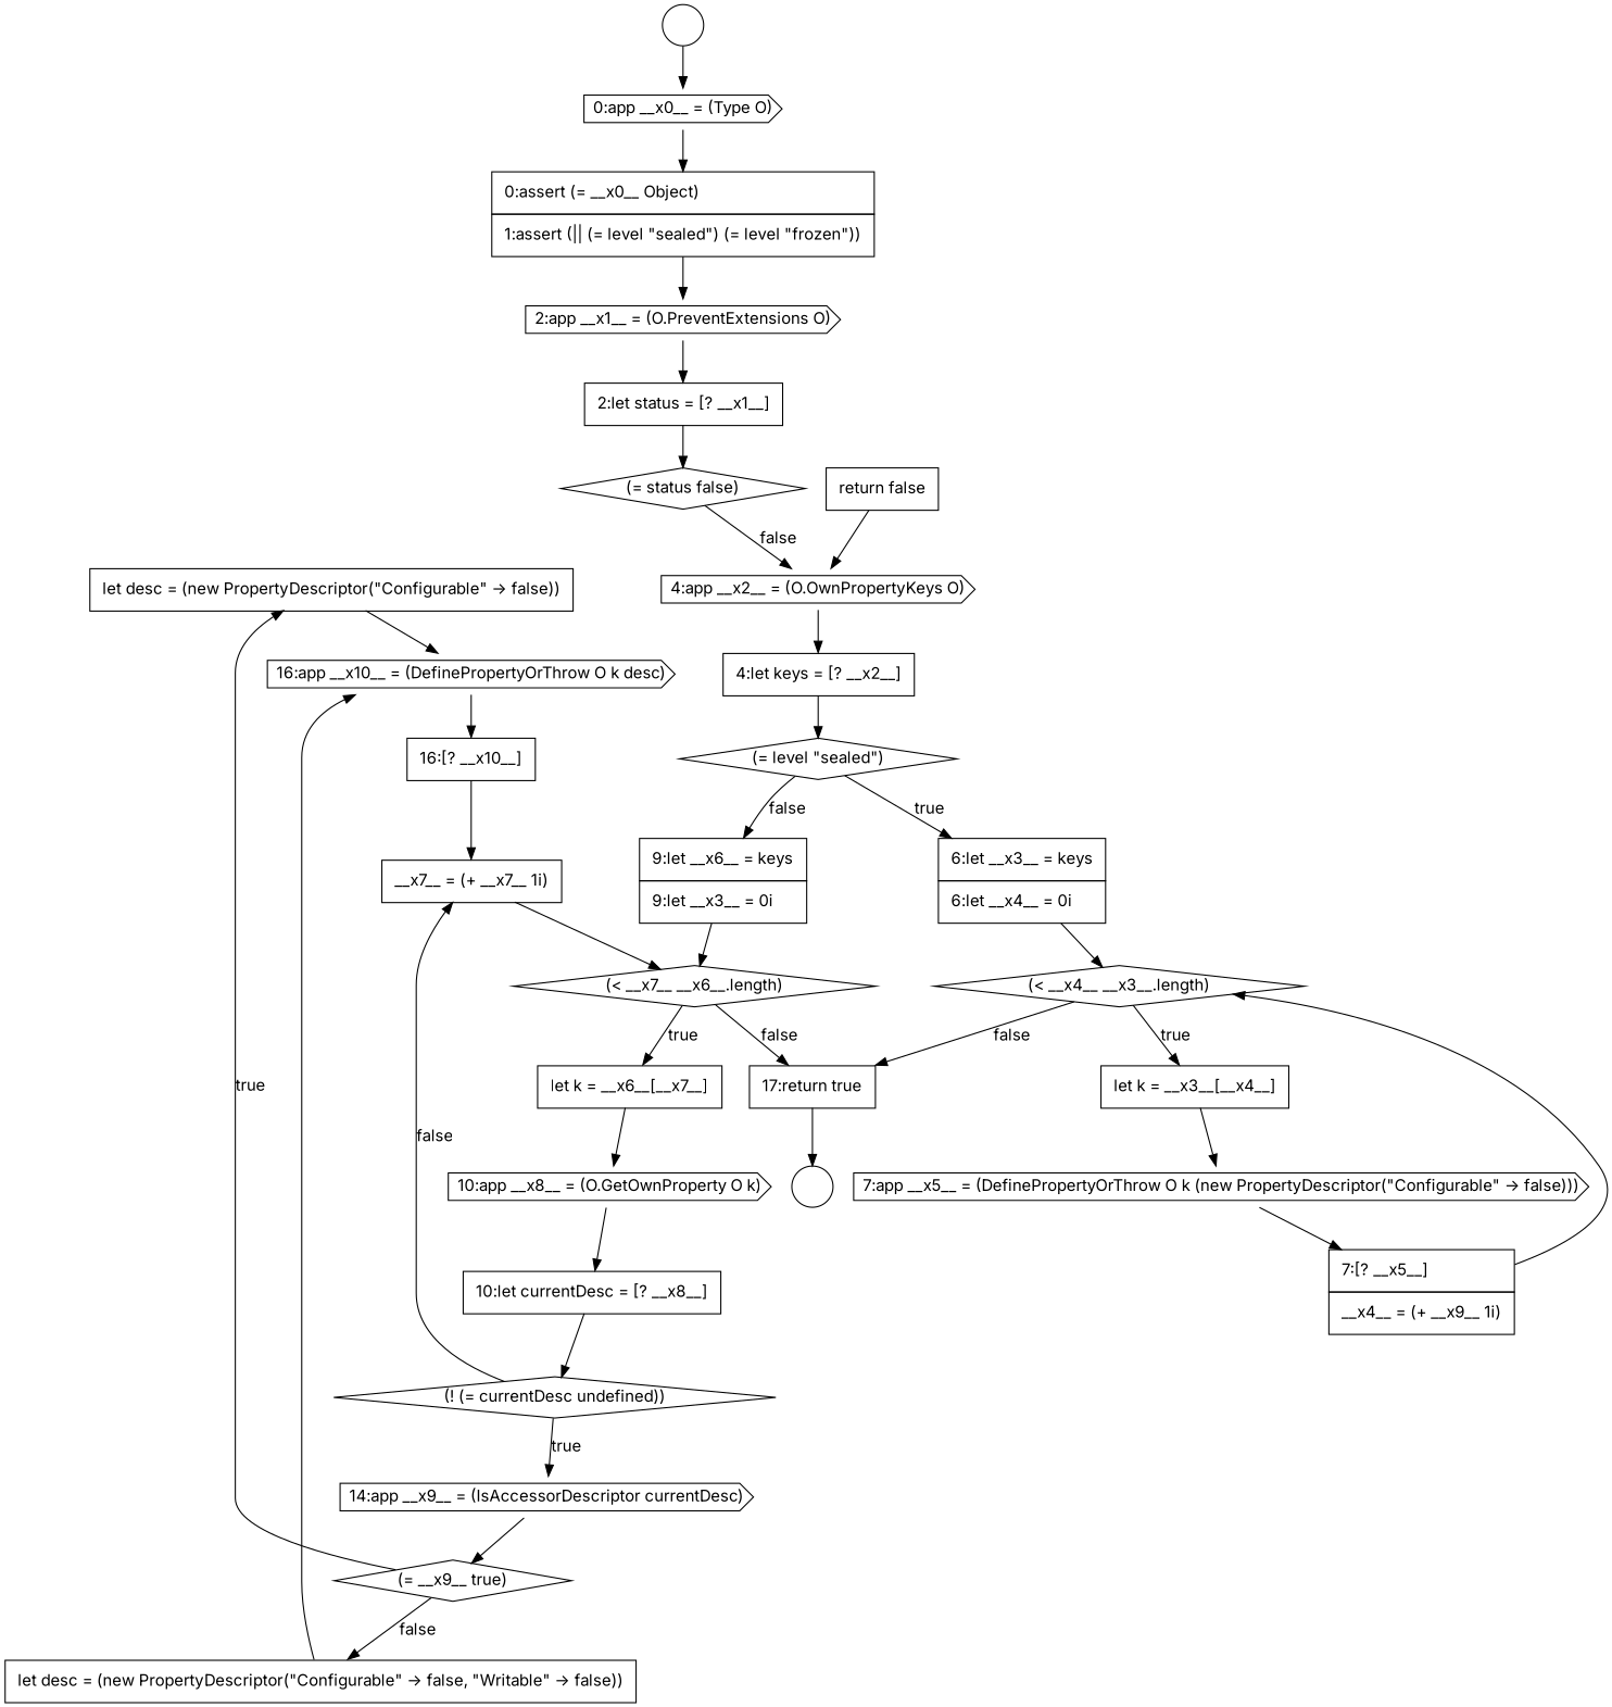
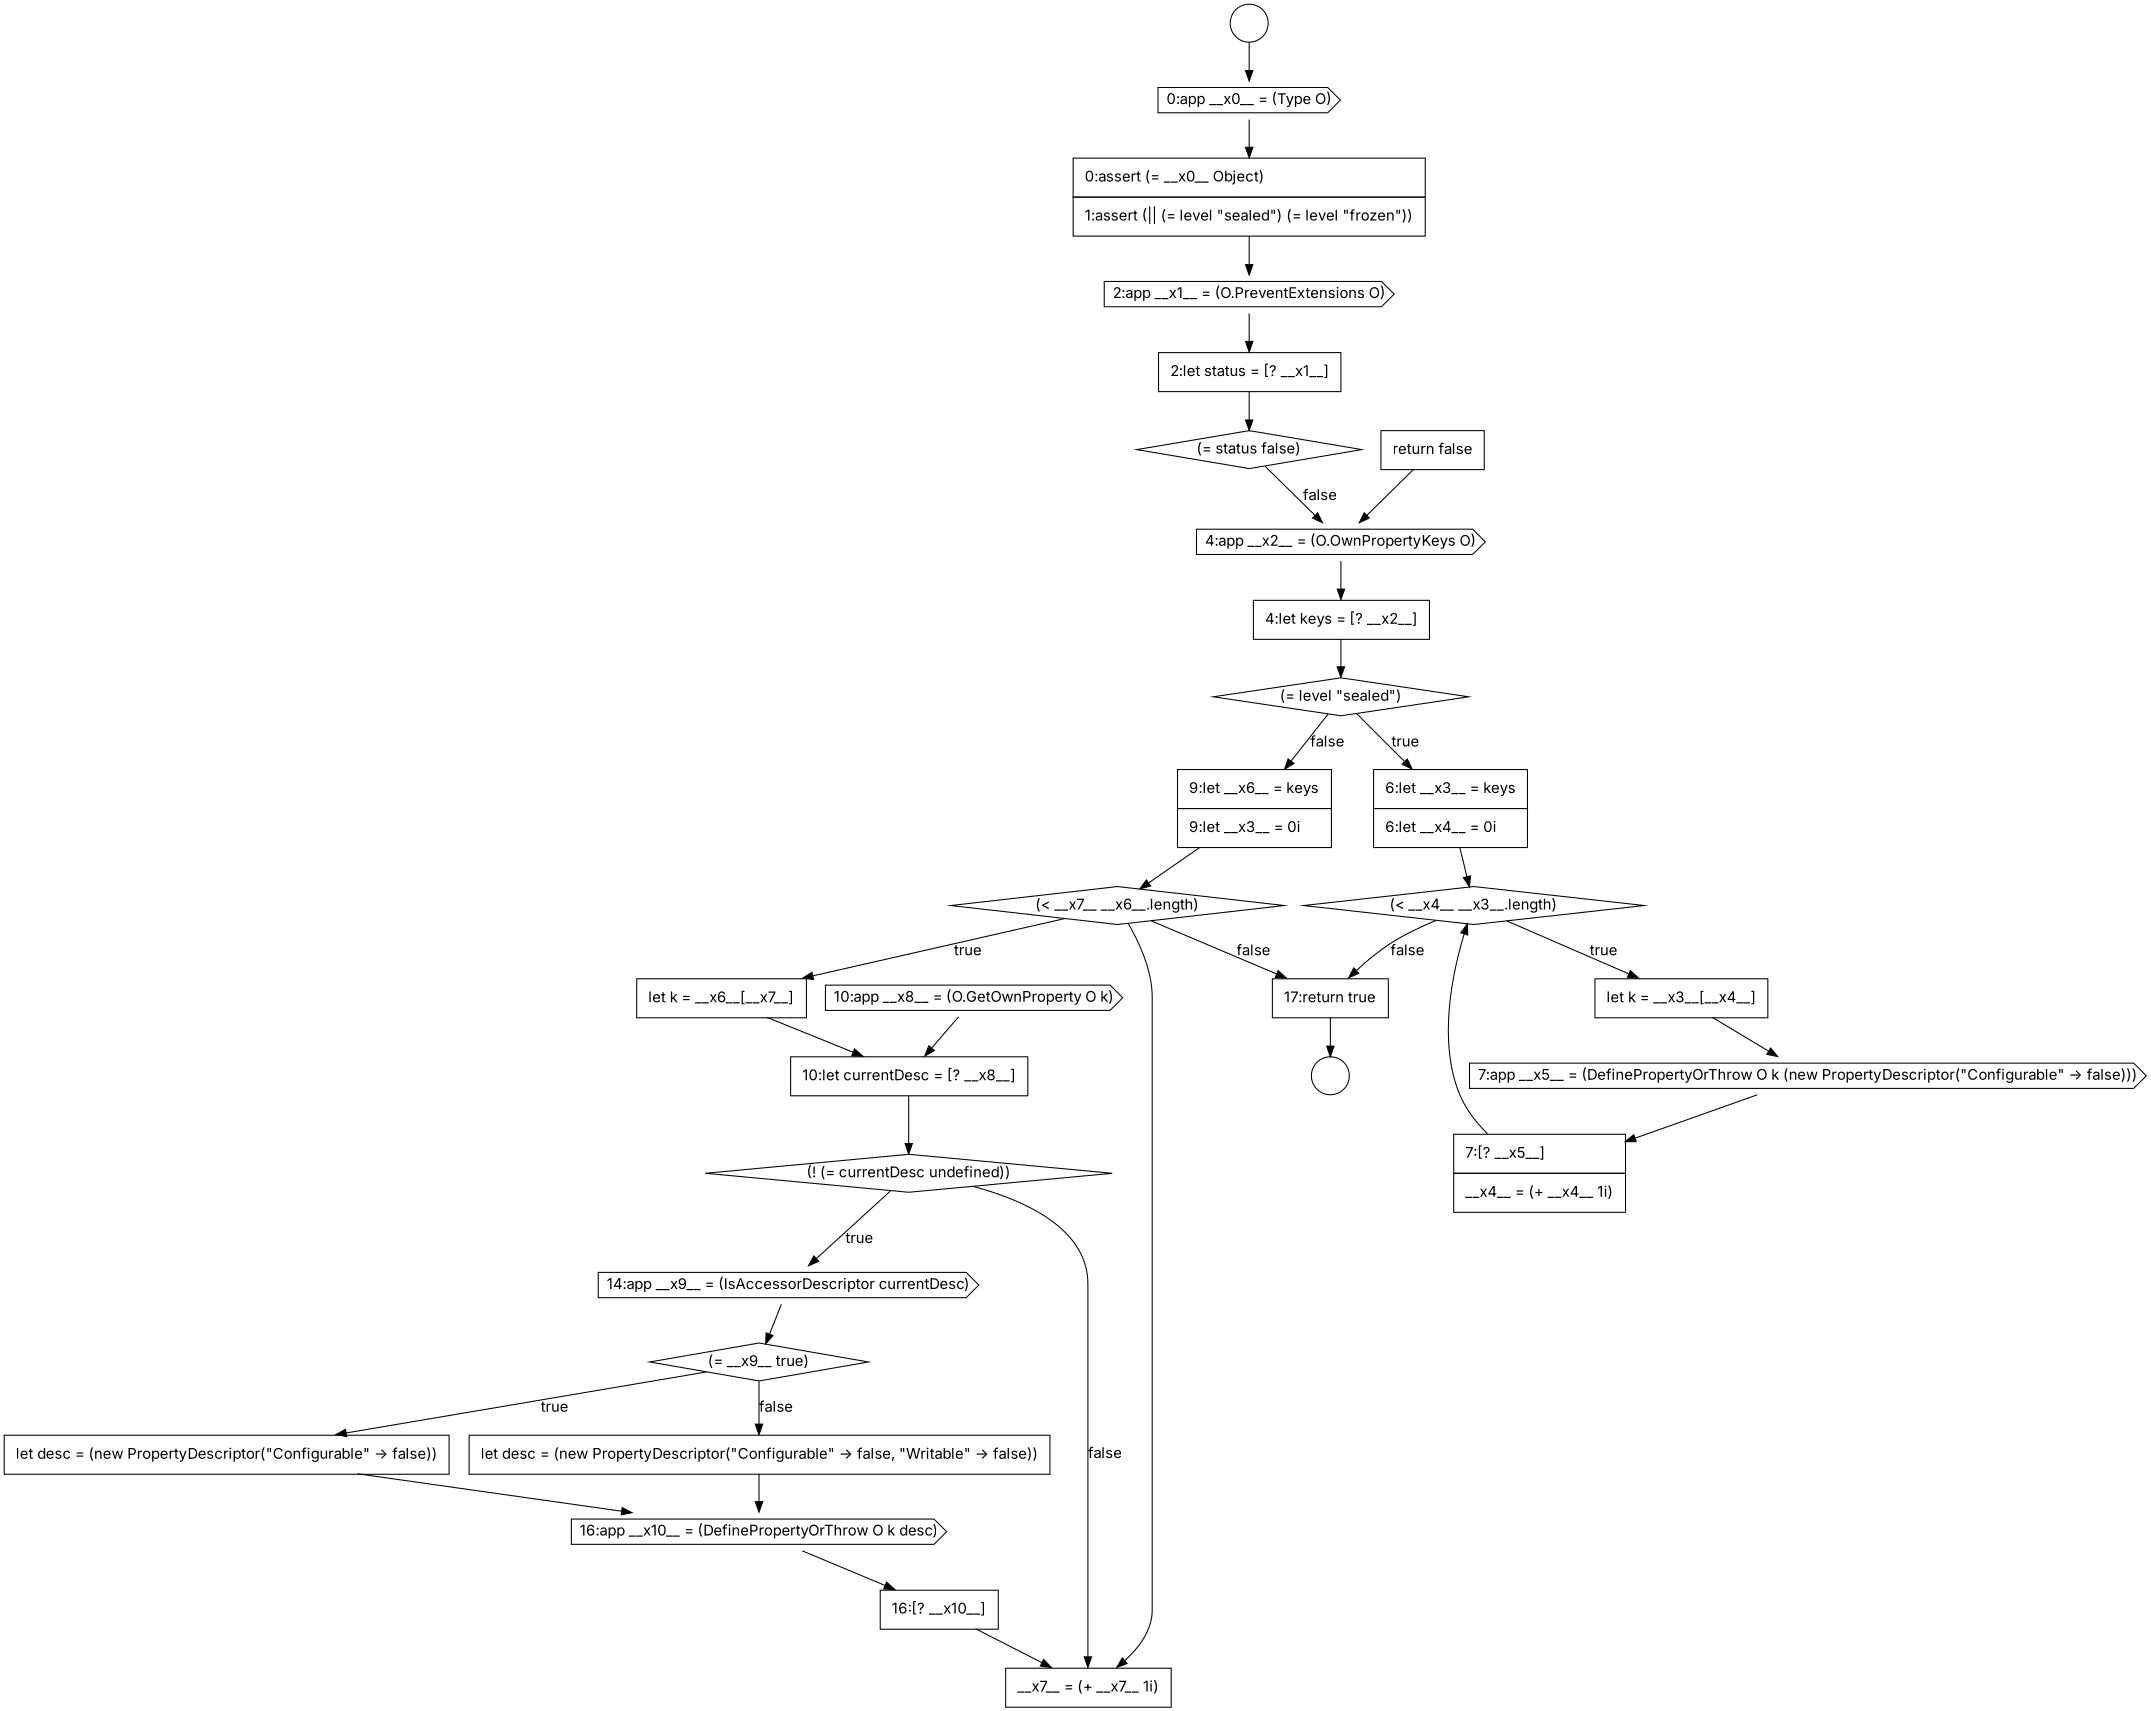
  digraph {
    fontname=Inter
    node [color=black fillcolor=white fontname=Inter shape=none style=filled]
    edge [color=black fontname=Inter]
    n1 [label=<<font color="black">     <table border="0" cellborder="1" cellspacing="0" cellpadding="10">       <tr><td align="left">let desc = (new PropertyDescriptor(&quot;Configurable&quot; -&gt; false))</td></tr>     </table>   </font>> margin=0]
    n2 [label=<<font color="black">16:app __x10__ = (DefinePropertyOrThrow O k desc)</font>> shape=cds]
    n3 [label=<<font color="black">     <table border="0" cellborder="1" cellspacing="0" cellpadding="10">       <tr><td align="left">16:[? __x10__]</td></tr>     </table>   </font>> margin=0]
    n4 [label=<<font color="black">     <table border="0" cellborder="1" cellspacing="0" cellpadding="10">       <tr><td align="left">0:assert (= __x0__ Object)</td></tr>       <tr><td align="left">1:assert (|| (= level &quot;sealed&quot;) (= level &quot;frozen&quot;))</td></tr>     </table>   </font>> margin=0]
    n5 [label=<<font color="black">2:app __x1__ = (O.PreventExtensions O)</font>> shape=cds]
    n6 [label=<<font color="black">     <table border="0" cellborder="1" cellspacing="0" cellpadding="10">       <tr><td align="left">2:let status = [? __x1__]</td></tr>     </table>   </font>> margin=0]
-   n7 [label=<<font color="black">     <table border="0" cellborder="1" cellspacing="0" cellpadding="10">       <tr><td align="left">7:[? __x5__]</td></tr>       <tr><td align="left">__x4__ = (+ __x9__ 1i)</td></tr>     </table>   </font>> margin=0]
+   n7 [label=<<font color="black">     <table border="0" cellborder="1" cellspacing="0" cellpadding="10">       <tr><td align="left">7:[? __x5__]</td></tr>       <tr><td align="left">__x4__ = (+ __x4__ 1i)</td></tr>     </table>   </font>> margin=0]
    n8 [label=<<font color="black">(&lt; __x4__ __x3__.length)</font>> shape=diamond]
    n9 [label=<<font color="black">     <table border="0" cellborder="1" cellspacing="0" cellpadding="10">       <tr><td align="left">17:return true</td></tr>     </table>   </font>> margin=0]
    n10 [label=<<font color="black">     <table border="0" cellborder="1" cellspacing="0" cellpadding="10">       <tr><td align="left">let k = __x3__[__x4__]</td></tr>     </table>   </font>> margin=0]
    n11 [label=<<font color="black">(= status false)</font>> shape=diamond]
    n12 [label=<<font color="black">4:app __x2__ = (O.OwnPropertyKeys O)</font>> shape=cds]
    n13 [label=<<font color="black">     <table border="0" cellborder="1" cellspacing="0" cellpadding="10">       <tr><td align="left">let k = __x6__[__x7__]</td></tr>     </table>   </font>> margin=0]
    n14 [label=<<font color="black">10:app __x8__ = (O.GetOwnProperty O k)</font>> shape=cds]
    n15 [label=<<font color="black">     <table border="0" cellborder="1" cellspacing="0" cellpadding="10">       <tr><td align="left">10:let currentDesc = [? __x8__]</td></tr>     </table>   </font>> margin=0]
    n16 [label=" " shape=circle]
    n17 [label=<<font color="black">7:app __x5__ = (DefinePropertyOrThrow O k (new PropertyDescriptor(&quot;Configurable&quot; -&gt; false)))</font>> shape=cds]
    n18 [label=" " shape=circle]
    n19 [label=<<font color="black">0:app __x0__ = (Type O)</font>> shape=cds]
    n20 [label=<<font color="black">(&lt; __x7__ __x6__.length)</font>> shape=diamond]
    n21 [label=<<font color="black">(! (= currentDesc undefined))</font>> shape=diamond]
    n22 [label=<<font color="black">     <table border="0" cellborder="1" cellspacing="0" cellpadding="10">       <tr><td align="left">__x7__ = (+ __x7__ 1i)</td></tr>     </table>   </font>> margin=0]
    n23 [label=<<font color="black">14:app __x9__ = (IsAccessorDescriptor currentDesc)</font>> shape=cds]
    n24 [label=<<font color="black">(= __x9__ true)</font>> shape=diamond]
    n25 [label=<<font color="black">     <table border="0" cellborder="1" cellspacing="0" cellpadding="10">       <tr><td align="left">4:let keys = [? __x2__]</td></tr>     </table>   </font>> margin=0]
    n26 [label=<<font color="black">(= level &quot;sealed&quot;)</font>> shape=diamond]
    n27 [label=<<font color="black">     <table border="0" cellborder="1" cellspacing="0" cellpadding="10">       <tr><td align="left">let desc = (new PropertyDescriptor(&quot;Configurable&quot; -&gt; false, &quot;Writable&quot; -&gt; false))</td></tr>     </table>   </font>> margin=0]
    n28 [label=<<font color="black">     <table border="0" cellborder="1" cellspacing="0" cellpadding="10">       <tr><td align="left">return false</td></tr>     </table>   </font>> margin=0]
    n29 [label=<<font color="black">     <table border="0" cellborder="1" cellspacing="0" cellpadding="10">       <tr><td align="left">9:let __x6__ = keys</td></tr>       <tr><td align="left">9:let __x3__ = 0i</td></tr>     </table>   </font>> margin=0]
    n30 [label=<<font color="black">     <table border="0" cellborder="1" cellspacing="0" cellpadding="10">       <tr><td align="left">6:let __x3__ = keys</td></tr>       <tr><td align="left">6:let __x4__ = 0i</td></tr>     </table>   </font>> margin=0]
    n1 -> n2
    n2 -> n3
    n3 -> n22
    n4 -> n5
    n5 -> n6
    n6 -> n11
    n7 -> n8
    n8 -> n9 [label=<<font color="black">false</font>>]
    n8 -> n10 [label=<<font color="black">true</font>>]
    n9 -> n16
    n10 -> n17
    n11 -> n12 [label=<<font color="black">false</font>>]
    n12 -> n25
-   n13 -> n14
+   n13 -> n15
    n14 -> n15
    n15 -> n21
    n17 -> n7
    n18 -> n19
    n19 -> n4
    n20 -> n9 [label=<<font color="black">false</font>>]
    n20 -> n13 [label=<<font color="black">true</font>>]
    n21 -> n22 [label=<<font color="black">false</font>>]
    n21 -> n23 [label=<<font color="black">true</font>>]
-   n22 -> n20
+   n20 -> n22
    n23 -> n24
    n24 -> n1 [label=<<font color="black">true</font>>]
    n24 -> n27 [label=<<font color="black">false</font>>]
    n25 -> n26
    n26 -> n29 [label=<<font color="black">false</font>>]
    n26 -> n30 [label=<<font color="black">true</font>>]
    n27 -> n2
    n28 -> n12
    n29 -> n20
    n30 -> n8
  }
